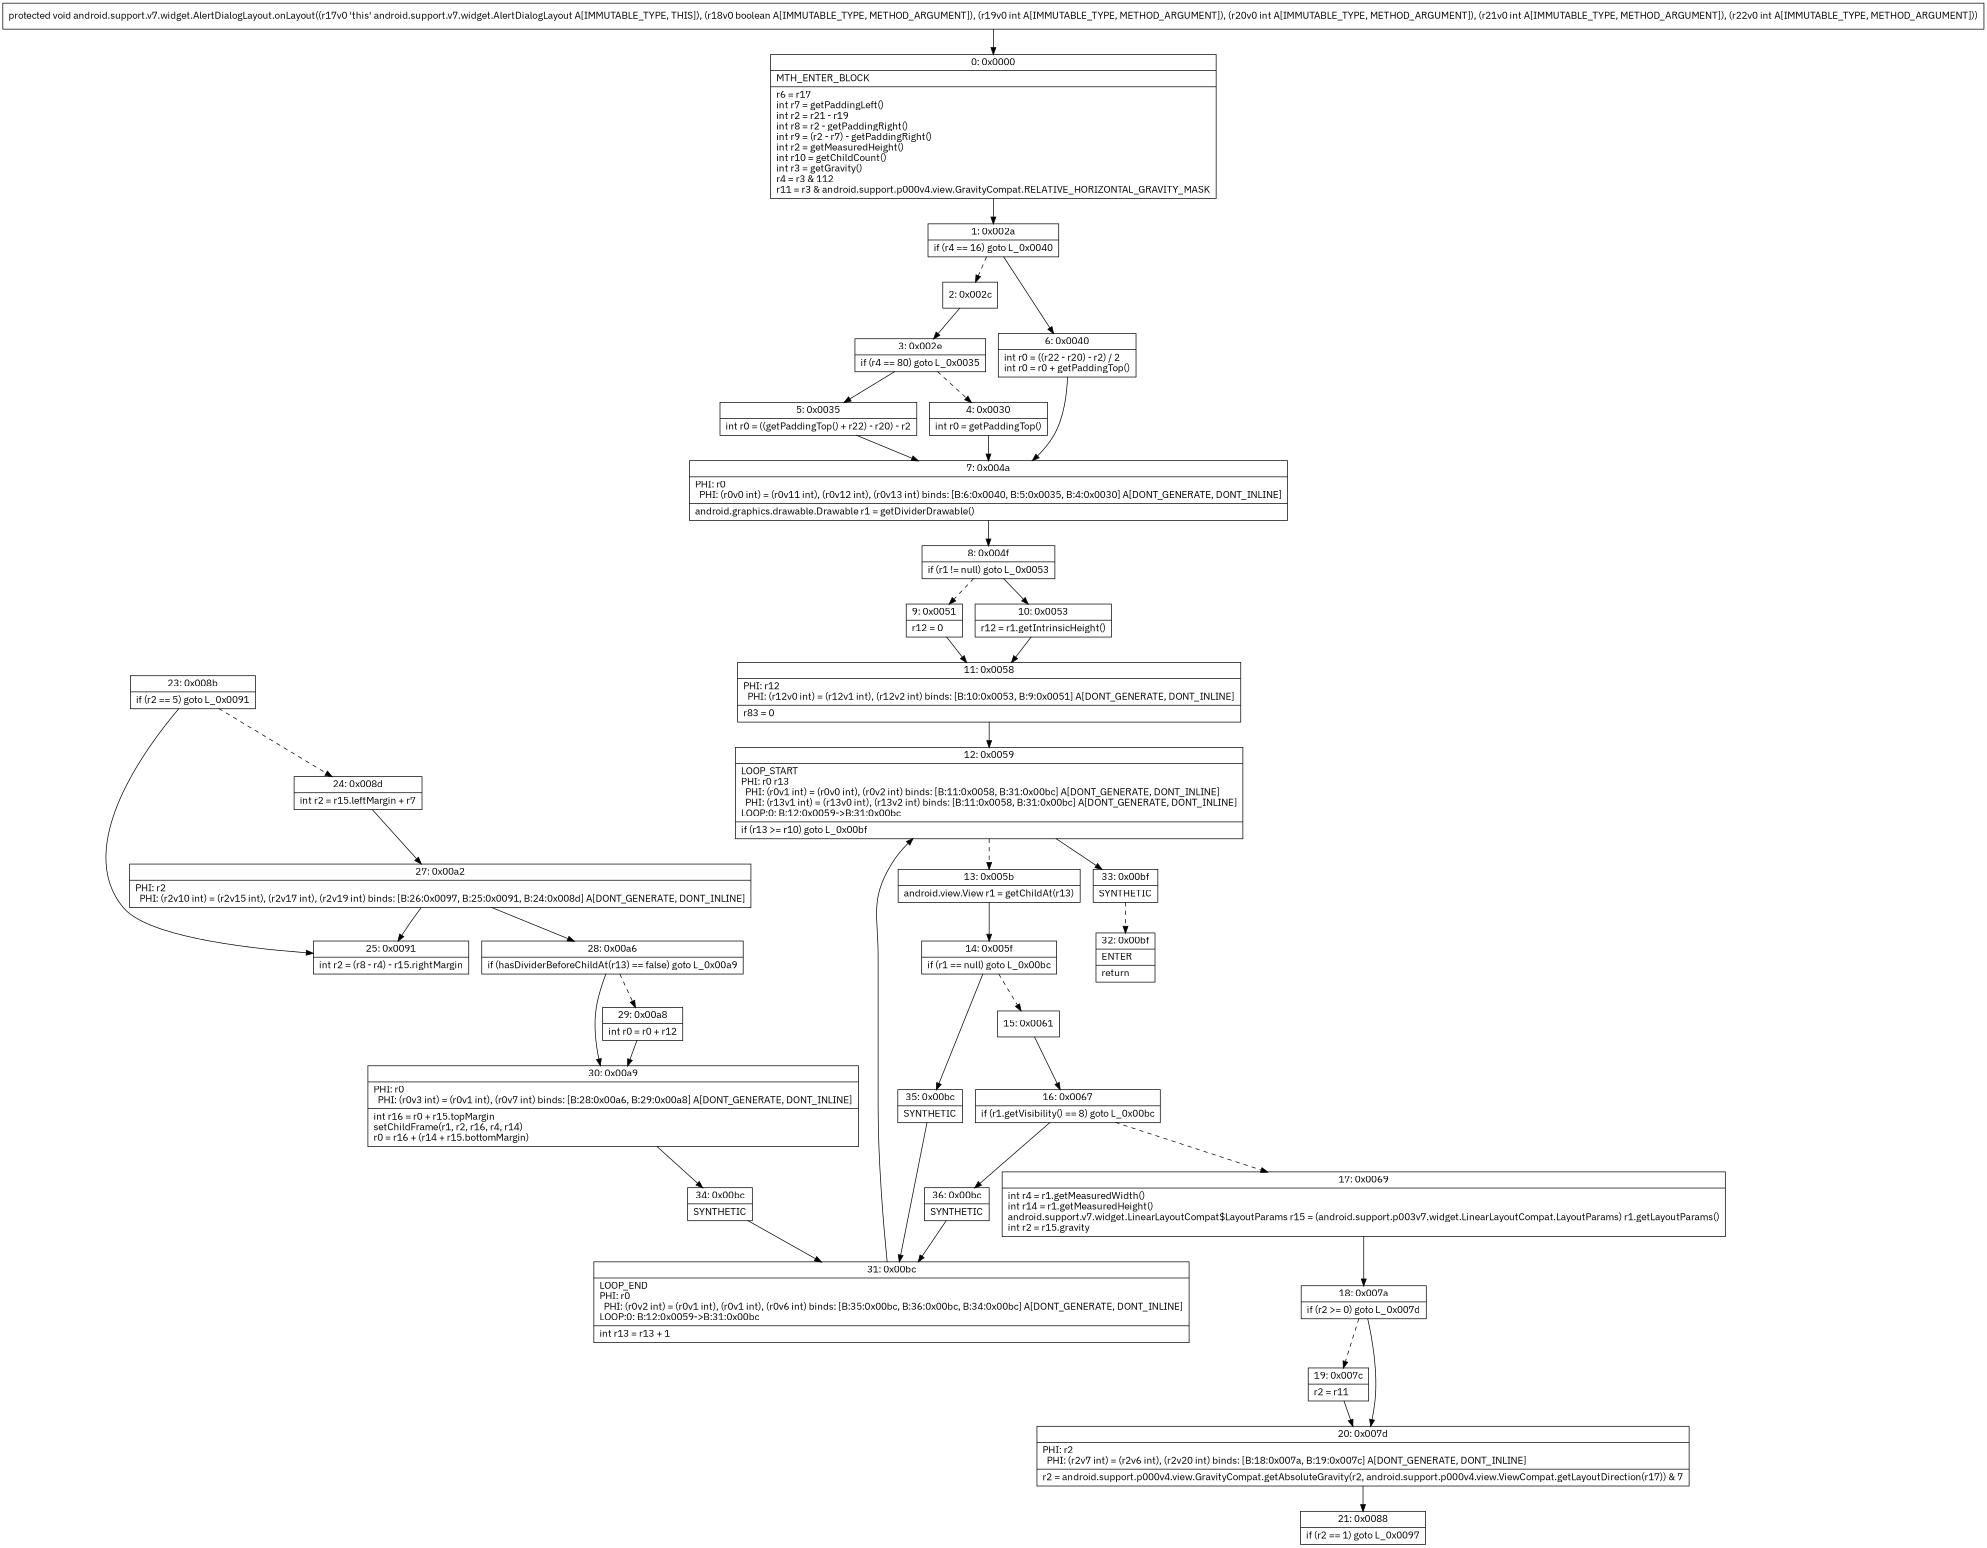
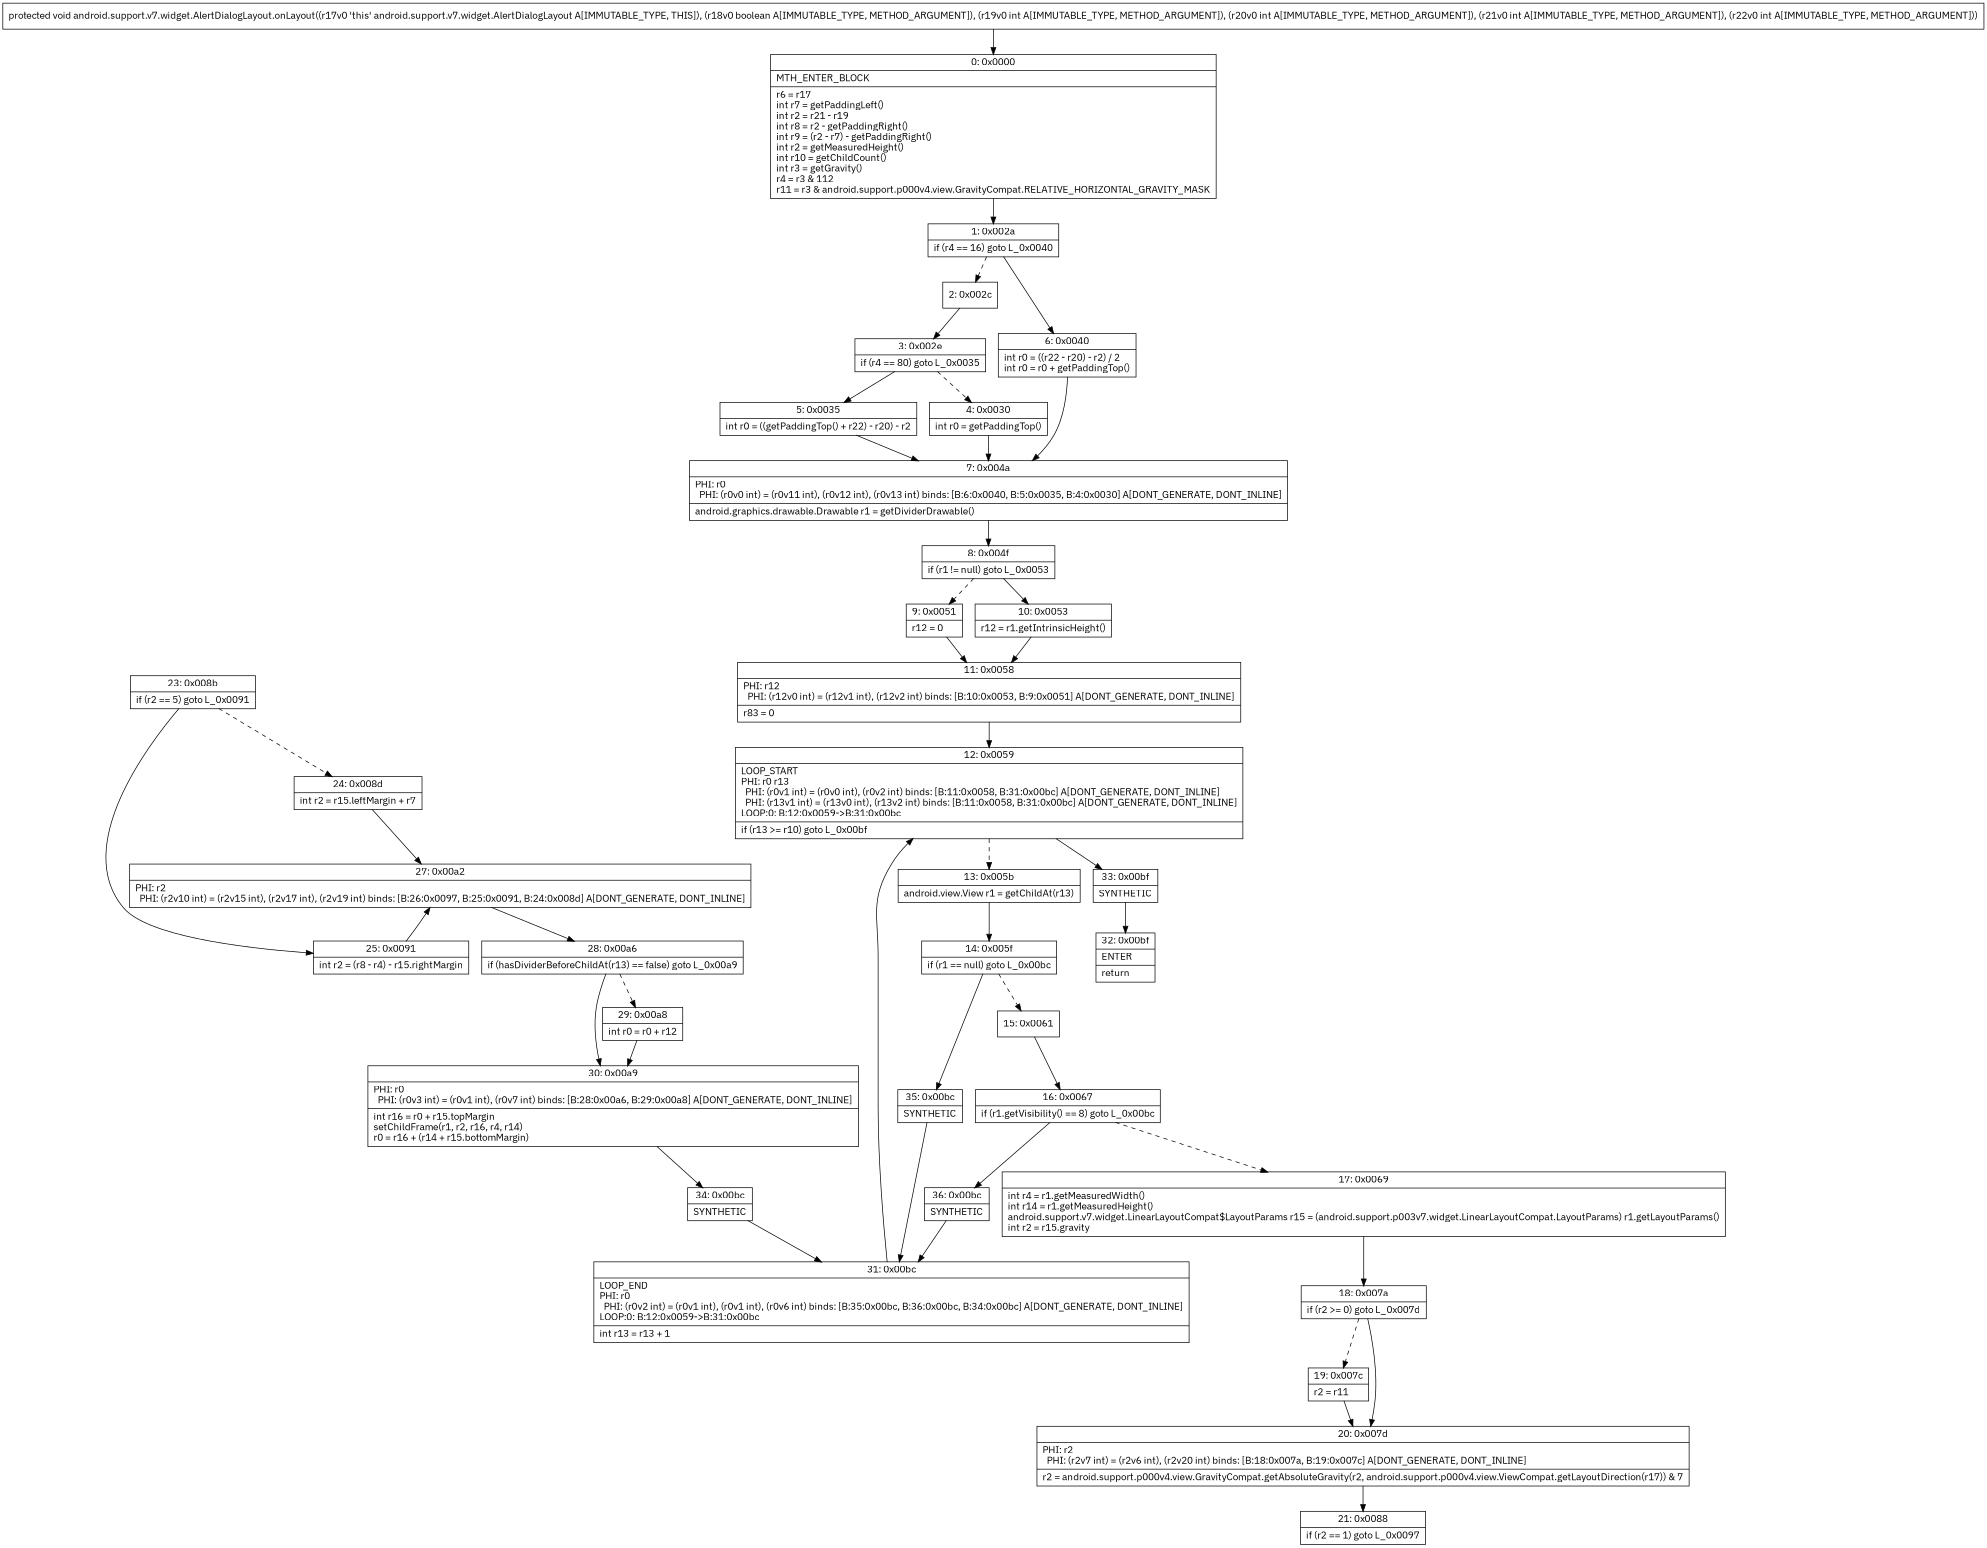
  digraph {
    fontname="IBM Plex Sans"
    node [fontname="IBM Plex Sans" shape=record]
    edge [fontname="IBM Plex Sans"]
    n1 [label="{0\:\ 0x0000|MTH_ENTER_BLOCK\l|r6 = r17\lint r7 = getPaddingLeft()\lint r2 = r21 \- r19\lint r8 = r2 \- getPaddingRight()\lint r9 = (r2 \- r7) \- getPaddingRight()\lint r2 = getMeasuredHeight()\lint r10 = getChildCount()\lint r3 = getGravity()\lr4 = r3 & 112\lr11 = r3 & android.support.p000v4.view.GravityCompat.RELATIVE_HORIZONTAL_GRAVITY_MASK\l}"]
    n2 [label="{1\:\ 0x002a|if (r4 == 16) goto L_0x0040\l}"]
    n3 [label="{2\:\ 0x002c}"]
    n4 [label="{6\:\ 0x0040|int r0 = ((r22 \- r20) \- r2) \/ 2\lint r0 = r0 + getPaddingTop()\l}"]
    n5 [label="{3\:\ 0x002e|if (r4 == 80) goto L_0x0035\l}"]
    n6 [label="{7\:\ 0x004a|PHI: r0 \l  PHI: (r0v0 int) = (r0v11 int), (r0v12 int), (r0v13 int) binds: [B:6:0x0040, B:5:0x0035, B:4:0x0030] A[DONT_GENERATE, DONT_INLINE]\l|android.graphics.drawable.Drawable r1 = getDividerDrawable()\l}"]
    n7 [label="{4\:\ 0x0030|int r0 = getPaddingTop()\l}"]
    n8 [label="{5\:\ 0x0035|int r0 = ((getPaddingTop() + r22) \- r20) \- r2\l}"]
    n9 [label="{8\:\ 0x004f|if (r1 != null) goto L_0x0053\l}"]
    n10 [label="{9\:\ 0x0051|r12 = 0\l}"]
    n11 [label="{10\:\ 0x0053|r12 = r1.getIntrinsicHeight()\l}"]
    n12 [label="{11\:\ 0x0058|PHI: r12 \l  PHI: (r12v0 int) = (r12v1 int), (r12v2 int) binds: [B:10:0x0053, B:9:0x0051] A[DONT_GENERATE, DONT_INLINE]\l|r83 = 0\l}"]
    n13 [label="{12\:\ 0x0059|LOOP_START\lPHI: r0 r13 \l  PHI: (r0v1 int) = (r0v0 int), (r0v2 int) binds: [B:11:0x0058, B:31:0x00bc] A[DONT_GENERATE, DONT_INLINE]\l  PHI: (r13v1 int) = (r13v0 int), (r13v2 int) binds: [B:11:0x0058, B:31:0x00bc] A[DONT_GENERATE, DONT_INLINE]\lLOOP:0: B:12:0x0059\-\>B:31:0x00bc\l|if (r13 \>= r10) goto L_0x00bf\l}"]
    n14 [label="{13\:\ 0x005b|android.view.View r1 = getChildAt(r13)\l}"]
    n15 [label="{33\:\ 0x00bf|SYNTHETIC\l}"]
    n16 [label="{14\:\ 0x005f|if (r1 == null) goto L_0x00bc\l}"]
    n17 [label="{32\:\ 0x00bf|ENTER\l|return\l}"]
    n18 [label="{15\:\ 0x0061}"]
    n19 [label="{35\:\ 0x00bc|SYNTHETIC\l}"]
    n20 [label="{16\:\ 0x0067|if (r1.getVisibility() == 8) goto L_0x00bc\l}"]
    n21 [label="{31\:\ 0x00bc|LOOP_END\lPHI: r0 \l  PHI: (r0v2 int) = (r0v1 int), (r0v1 int), (r0v6 int) binds: [B:35:0x00bc, B:36:0x00bc, B:34:0x00bc] A[DONT_GENERATE, DONT_INLINE]\lLOOP:0: B:12:0x0059\-\>B:31:0x00bc\l|int r13 = r13 + 1\l}"]
    n22 [label="{17\:\ 0x0069|int r4 = r1.getMeasuredWidth()\lint r14 = r1.getMeasuredHeight()\landroid.support.v7.widget.LinearLayoutCompat$LayoutParams r15 = (android.support.p003v7.widget.LinearLayoutCompat.LayoutParams) r1.getLayoutParams()\lint r2 = r15.gravity\l}"]
    n23 [label="{36\:\ 0x00bc|SYNTHETIC\l}"]
    n24 [label="{18\:\ 0x007a|if (r2 \>= 0) goto L_0x007d\l}"]
    n25 [label="{19\:\ 0x007c|r2 = r11\l}"]
    n26 [label="{20\:\ 0x007d|PHI: r2 \l  PHI: (r2v7 int) = (r2v6 int), (r2v20 int) binds: [B:18:0x007a, B:19:0x007c] A[DONT_GENERATE, DONT_INLINE]\l|r2 = android.support.p000v4.view.GravityCompat.getAbsoluteGravity(r2, android.support.p000v4.view.ViewCompat.getLayoutDirection(r17)) & 7\l}"]
    n27 [label="{21\:\ 0x0088|if (r2 == 1) goto L_0x0097\l}"]
    n28 [label="{23\:\ 0x008b|if (r2 == 5) goto L_0x0091\l}"]
    n29 [label="{24\:\ 0x008d|int r2 = r15.leftMargin + r7\l}"]
    n30 [label="{25\:\ 0x0091|int r2 = (r8 \- r4) \- r15.rightMargin\l}"]
    n31 [label="{27\:\ 0x00a2|PHI: r2 \l  PHI: (r2v10 int) = (r2v15 int), (r2v17 int), (r2v19 int) binds: [B:26:0x0097, B:25:0x0091, B:24:0x008d] A[DONT_GENERATE, DONT_INLINE]\l}"]
    n32 [label="{28\:\ 0x00a6|if (hasDividerBeforeChildAt(r13) == false) goto L_0x00a9\l}"]
    n33 [label="{29\:\ 0x00a8|int r0 = r0 + r12\l}"]
    n34 [label="{30\:\ 0x00a9|PHI: r0 \l  PHI: (r0v3 int) = (r0v1 int), (r0v7 int) binds: [B:28:0x00a6, B:29:0x00a8] A[DONT_GENERATE, DONT_INLINE]\l|int r16 = r0 + r15.topMargin\lsetChildFrame(r1, r2, r16, r4, r14)\lr0 = r16 + (r14 + r15.bottomMargin)\l}"]
    n35 [label="{34\:\ 0x00bc|SYNTHETIC\l}"]
    n36 [label="{protected void android.support.v7.widget.AlertDialogLayout.onLayout((r17v0 'this' android.support.v7.widget.AlertDialogLayout A[IMMUTABLE_TYPE, THIS]), (r18v0 boolean A[IMMUTABLE_TYPE, METHOD_ARGUMENT]), (r19v0 int A[IMMUTABLE_TYPE, METHOD_ARGUMENT]), (r20v0 int A[IMMUTABLE_TYPE, METHOD_ARGUMENT]), (r21v0 int A[IMMUTABLE_TYPE, METHOD_ARGUMENT]), (r22v0 int A[IMMUTABLE_TYPE, METHOD_ARGUMENT])) }"]
    n1 -> n2
    n2 -> n3 [style=dashed]
    n2 -> n4
    n3 -> n5
    n4 -> n6
    n5 -> n7 [style=dashed]
    n5 -> n8
    n6 -> n9
    n7 -> n6
    n8 -> n6
    n9 -> n10 [style=dashed]
    n9 -> n11
    n10 -> n12
    n11 -> n12
    n12 -> n13
    n13 -> n14 [style=dashed]
    n13 -> n15
    n14 -> n16
-   n15 -> n17 [style=dashed]
+   n15 -> n17
    n16 -> n18 [style=dashed]
    n16 -> n19
    n18 -> n20
    n19 -> n21
    n20 -> n22 [style=dashed]
    n20 -> n23
    n21 -> n13
    n22 -> n24
    n23 -> n21
    n24 -> n25 [style=dashed]
    n24 -> n26
    n25 -> n26
    n26 -> n27
    n28 -> n29 [style=dashed]
    n28 -> n30
    n29 -> n31
-   n31 -> n30
+   n30 -> n31
    n31 -> n32
    n32 -> n33 [style=dashed]
    n32 -> n34
    n33 -> n34
    n34 -> n35
    n35 -> n21
    n36 -> n1
  }
